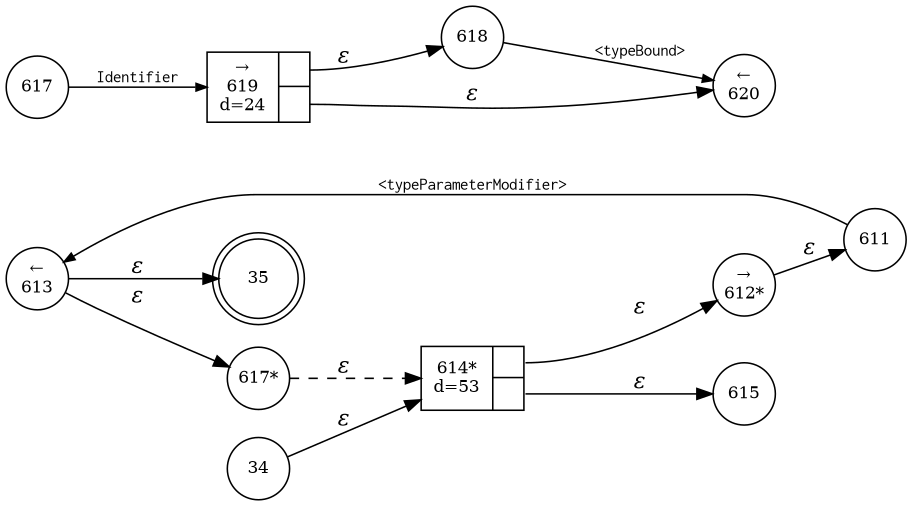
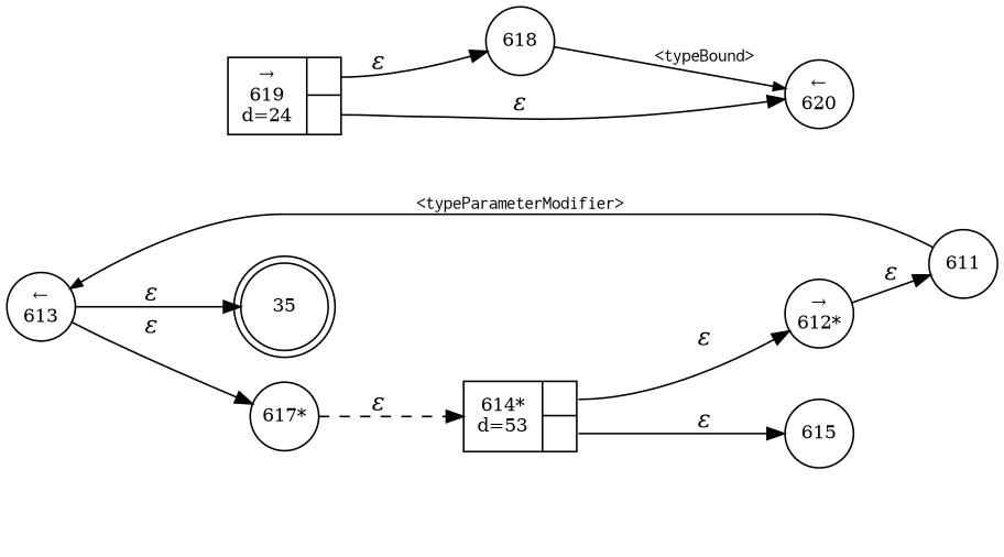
  digraph {
    rankdir=LR
    node [fixedsize=true fontsize=11 shape=circle peripheries=1]
    edge [fontname="Times-Italic"]
    n1 [label=35 shape=doublecircle width=.6 peripheries=""]
-   n2 [label=34 width=.55]
    n3 [fixedsize=false label="{614*\nd=53|{<p0>|<p1>}}" shape=record]
    n4 [label="&rarr;\n612*" width=.55]
    n5 [label=615 width=.55]
    n6 [label=611 width=.55]
    n7 [label="&larr;\n613" width=.55]
    n8 [label="617*" width=.55]
-   n9 [label=617 width=.55]
    n10 [fixedsize=false label="{&rarr;\n619\nd=24|{<p0>|<p1>}}" shape=record]
    n11 [label=618 width=.55]
    n12 [label="&larr;\n620" width=.55]
-   n2 -> n3 [label="&epsilon;"]
    n3 -> n4 [label="&epsilon;" tailport=p0]
    n3 -> n5 [label="&epsilon;" tailport=p1]
    n4 -> n6 [label="&epsilon;"]
    n6 -> n7 [arrowhead=normal arrowsize=.7 fontname=Courier fontsize=11 label="<typeParameterModifier>"]
    n7 -> n1 [label="&epsilon;"]
    n7 -> n8 [label="&epsilon;"]
    n8 -> n3 [label="&epsilon;" style=dashed]
-   n9 -> n10 [arrowhead=normal arrowsize=.7 fontname=Courier fontsize=11 label=Identifier]
    n10 -> n11 [label="&epsilon;" tailport=p0]
    n10 -> n12 [label="&epsilon;" tailport=p1]
    n11 -> n12 [arrowhead=normal arrowsize=.7 fontname=Courier fontsize=11 label="<typeBound>"]
  }
